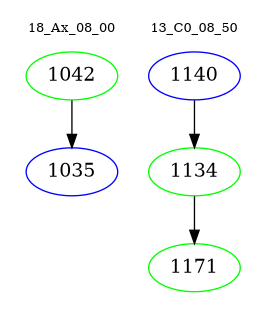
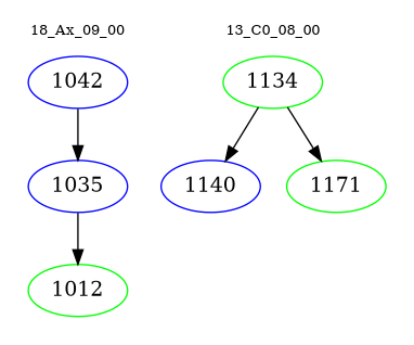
  digraph {
    node [color=green]
    edge [color=black]
    n1 [color=blue label=1035]
-   n3 [label=1042]
+   n2 [label=1012]
+   n3 [color=blue label=1042]
    n4 [color=blue label=1140]
    n5 [label=1134]
    n6 [label=1171]
    subgraph cluster_1 {
      color=white
      fontsize=10
-     label="18_Ax_08_00"
+     label="18_Ax_09_00"
      n1
+     n2
      n3
    }
    subgraph cluster_2 {
      color=white
      fontsize=10
-     label="13_C0_08_50"
+     label="13_C0_08_00"
      n4
      n5
      n6
    }
+   n1 -> n2
    n3 -> n1
-   n4 -> n5
+   n5 -> n4
    n5 -> n6
  }
